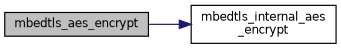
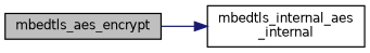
  digraph {
    rankdir=LR
    node [color=black fontname=Helvetica fontsize=10 shape=record style=filled]
    n1 [fillcolor=grey75 fontcolor=black height=0.2 label=mbedtls_aes_encrypt width=0.4]
-   n2 [fillcolor=white height=0.2 label="mbedtls_internal_aes\l_encrypt" width=0.4]
+   n2 [fillcolor=white height=0.2 label="mbedtls_internal_aes\l_internal" width=0.4]
    n1 -> n2 [color=midnightblue fontname=Helvetica fontsize=10 labelfontname=Helvetica labelfontsize=10 style=solid]
  }
